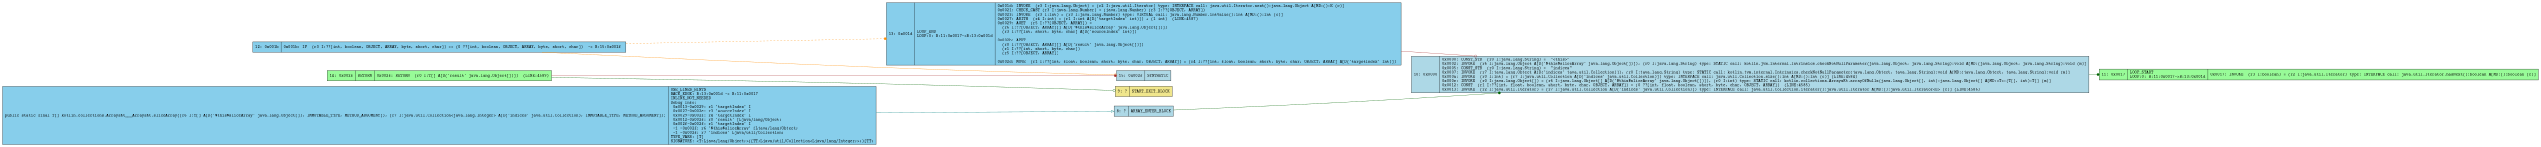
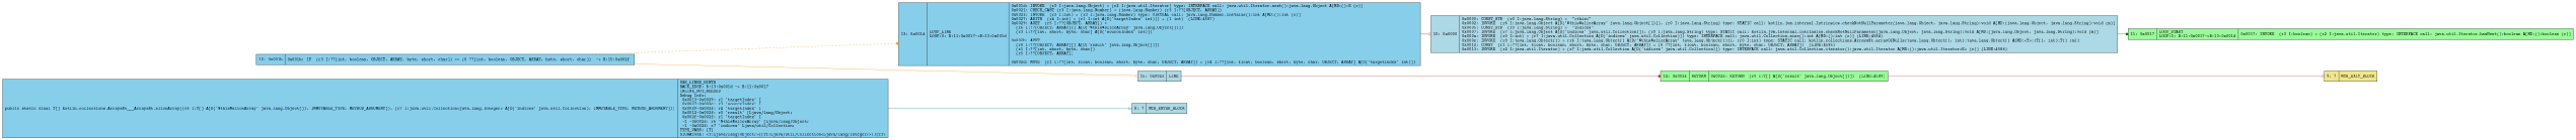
  digraph {
    fontname="Courier Prime"
    rankdir=LR
    node [fillcolor=lightblue fontname="Courier Prime" shape=record style=filled]
    edge [arrowhead=dot color=darkgreen fontname="Courier Prime"]
-   n1 [label="{8\:\ ?|ARRAY_ENTER_BLOCK\l}"]
+   n1 [label="{8\:\ ?|MTH_ENTER_BLOCK\l}"]
    n2 [label="{10\:\ 0x0000|0x0000: CONST_STR  (r0 I:java.lang.String) =  \"\<this\>\" \l0x0002: INVOKE  (r6 I:java.lang.Object A[D('$this$sliceArray' java.lang.Object[])]), (r0 I:java.lang.String) type: STATIC call: kotlin.jvm.internal.Intrinsics.checkNotNullParameter(java.lang.Object, java.lang.String):void A[MD:(java.lang.Object, java.lang.String):void (m)]\l0x0005: CONST_STR  (r0 I:java.lang.String) =  \"indices\" \l0x0007: INVOKE  (r7 I:java.lang.Object A[D('indices' java.util.Collection)]), (r0 I:java.lang.String) type: STATIC call: kotlin.jvm.internal.Intrinsics.checkNotNullParameter(java.lang.Object, java.lang.String):void A[MD:(java.lang.Object, java.lang.String):void (m)]\l0x000a: INVOKE  (r0 I:int) = (r7 I:java.util.Collection A[D('indices' java.util.Collection)]) type: INTERFACE call: java.util.Collection.size():int A[MD:():int (c)] (LINE:4584)\l0x000e: INVOKE  (r0 I:java.lang.Object[]) = (r6 I:java.lang.Object[] A[D('$this$sliceArray' java.lang.Object[])]), (r0 I:int) type: STATIC call: kotlin.collections.ArraysKt.arrayOfNulls(java.lang.Object[], int):java.lang.Object[] A[MD:\<T\>:(T[], int):T[] (m)]\l0x0012: CONST  (r1 I:??[int, float, boolean, short, byte, char, OBJECT, ARRAY]) = (0 ??[int, float, boolean, short, byte, char, OBJECT, ARRAY])  (LINE:4585)\l0x0013: INVOKE  (r2 I:java.util.Iterator) = (r7 I:java.util.Collection A[D('indices' java.util.Collection)]) type: INTERFACE call: java.util.Collection.iterator():java.util.Iterator A[MD:():java.util.Iterator\<E\> (c)] (LINE:4586)\l}"]
    n3 [fillcolor=palegreen label="{11\:\ 0x0017|LOOP_START\lLOOP:0: B:11:0x0017\-\>B:13:0x001d\l|0x0017: INVOKE  (r3 I:boolean) = (r2 I:java.util.Iterator) type: INTERFACE call: java.util.Iterator.hasNext():boolean A[MD:():boolean (c)]\l}"]
    n4 [fillcolor=skyblue label="{12\:\ 0x001b|0x001b: IF  (r3 I:??[int, boolean, OBJECT, ARRAY, byte, short, char]) == (0 ??[int, boolean, OBJECT, ARRAY, byte, short, char])  \-\> B:15:0x002f \l}"]
-   n5 [fillcolor=skyblue label="{13\:\ 0x001d|LOOP_END\lLOOP:0: B:11:0x0017\-\>B:13:0x001d\l|0x001d: INVOKE  (r3 I:java.lang.Object) = (r2 I:java.util.Iterator) type: INTERFACE call: java.util.Iterator.next():java.lang.Object A[MD:():E (c)]\l0x0021: CHECK_CAST (r3 I:java.lang.Number) = (java.lang.Number) (r3 I:??[OBJECT, ARRAY]) \l0x0023: INVOKE  (r3 I:int) = (r3 I:java.lang.Number) type: VIRTUAL call: java.lang.Number.intValue():int A[MD:():int (c)]\l0x0027: ARITH  (r4 I:int) = (r1 I:int A[D('targetIndex' int)]) + (1 int)  (LINE:4587)\l0x0029: AGET  (r5 I:??[OBJECT, ARRAY]) = \l  (r6 I:??[OBJECT, ARRAY][] A[D('$this$sliceArray' java.lang.Object[])])\l  (r3 I:??[int, short, byte, char] A[D('sourceIndex' int)])\l \l0x002b: APUT  \l  (r0 I:??[OBJECT, ARRAY][] A[D('result' java.lang.Object[])])\l  (r1 I:??[int, short, byte, char])\l  (r5 I:??[OBJECT, ARRAY])\l \l0x002d: MOVE  (r1 I:??[int, float, boolean, short, byte, char, OBJECT, ARRAY]) = (r4 I:??[int, float, boolean, short, byte, char, OBJECT, ARRAY] A[D('targetIndex' int)]) \l}"]
-   n6 [label="{15\:\ 0x002f|SYNTHETIC\l}"]
+   n5 [fillcolor=skyblue label="{13\:\ 0x001d|LOOP_LINE\lLOOP:0: B:11:0x0017\-\>B:13:0x001d\l|0x001d: INVOKE  (r3 I:java.lang.Object) = (r2 I:java.util.Iterator) type: INTERFACE call: java.util.Iterator.next():java.lang.Object A[MD:():E (c)]\l0x0021: CHECK_CAST (r3 I:java.lang.Number) = (java.lang.Number) (r3 I:??[OBJECT, ARRAY]) \l0x0023: INVOKE  (r3 I:int) = (r3 I:java.lang.Number) type: VIRTUAL call: java.lang.Number.intValue():int A[MD:():int (c)]\l0x0027: ARITH  (r4 I:int) = (r1 I:int A[D('targetIndex' int)]) + (1 int)  (LINE:4587)\l0x0029: AGET  (r5 I:??[OBJECT, ARRAY]) = \l  (r6 I:??[OBJECT, ARRAY][] A[D('$this$sliceArray' java.lang.Object[])])\l  (r3 I:??[int, short, byte, char] A[D('sourceIndex' int)])\l \l0x002b: APUT  \l  (r0 I:??[OBJECT, ARRAY][] A[D('result' java.lang.Object[])])\l  (r1 I:??[int, short, byte, char])\l  (r5 I:??[OBJECT, ARRAY])\l \l0x002d: MOVE  (r1 I:??[int, float, boolean, short, byte, char, OBJECT, ARRAY]) = (r4 I:??[int, float, boolean, short, byte, char, OBJECT, ARRAY] A[D('targetIndex' int)]) \l}"]
+   n6 [label="{15\:\ 0x002f|LINE\l}"]
    n7 [fillcolor=palegreen label="{14\:\ 0x002f|RETURN\l|0x002f: RETURN  (r0 I:T[] A[D('result' java.lang.Object[])])  (LINE:4589)\l}"]
-   n8 [fillcolor=khaki label="{9\:\ ?|START_EXIT_BLOCK\l}"]
+   n8 [fillcolor=khaki label="{9\:\ ?|MTH_EXIT_BLOCK\l}"]
    n9 [fillcolor=skyblue label="{public static final T[] kotlin.collections.ArraysKt___ArraysKt.sliceArray((r6 I:T[] A[D('$this$sliceArray' java.lang.Object[]), IMMUTABLE_TYPE, METHOD_ARGUMENT]), (r7 I:java.util.Collection\<java.lang.Integer\> A[D('indices' java.util.Collection), IMMUTABLE_TYPE, METHOD_ARGUMENT]))  | USE_LINES_HINTS\lBACK_EDGE: B:13:0x001d \-\> B:11:0x0017\lINLINE_NOT_NEEDED\lDebug Info:\l  0x0013\-0x0029: r1 'targetIndex' I\l  0x0027\-0x002e: r3 'sourceIndex' I\l  0x0029\-0x002f: r4 'targetIndex' I\l  0x0012\-0x002f: r0 'result' [Ljava\/lang\/Object;\l  0x002f\-0x002f: r1 'targetIndex' I\l  \-1 \-0x002f: r6 '$this$sliceArray' [Ljava\/lang\/Object;\l  \-1 \-0x002f: r7 'indices' Ljava\/util\/Collection;\lTYPE_VARS: [T]\lSIGNATURE: \<T:Ljava\/lang\/Object;\>([TT;Ljava\/util\/Collection\<Ljava\/lang\/Integer;\>;)[TT;\l}"]
-   n1 -> n2
    n2 -> n3
    n4 -> n5 [color=darkorange style=dashed]
    n4 -> n6 [arrowhead=odot color=darkorange]
    n5 -> n2 [arrowhead=odot color=brown]
-   n7 -> n6 [color=brown]
-   n7 -> n8 [arrowhead=odot]
+   n6 -> n7 [color=brown]
+   n7 -> n8 [arrowhead=odot color=brown]
    n9 -> n1 [arrowhead=onormal color=teal]
  }
